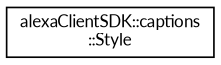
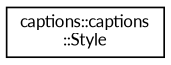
  digraph {
    rankdir=TB
    fontname=Lato
-   n1 [color=black fillcolor=white fontname=Lato fontsize=10 height=0.2 label="alexaClientSDK::captions\l::Style" shape=record style=filled width=0.4]
+   n1 [color=black fillcolor=white fontname=Lato fontsize=10 height=0.2 label="captions::captions\l::Style" shape=record style=filled width=0.4]
  }
